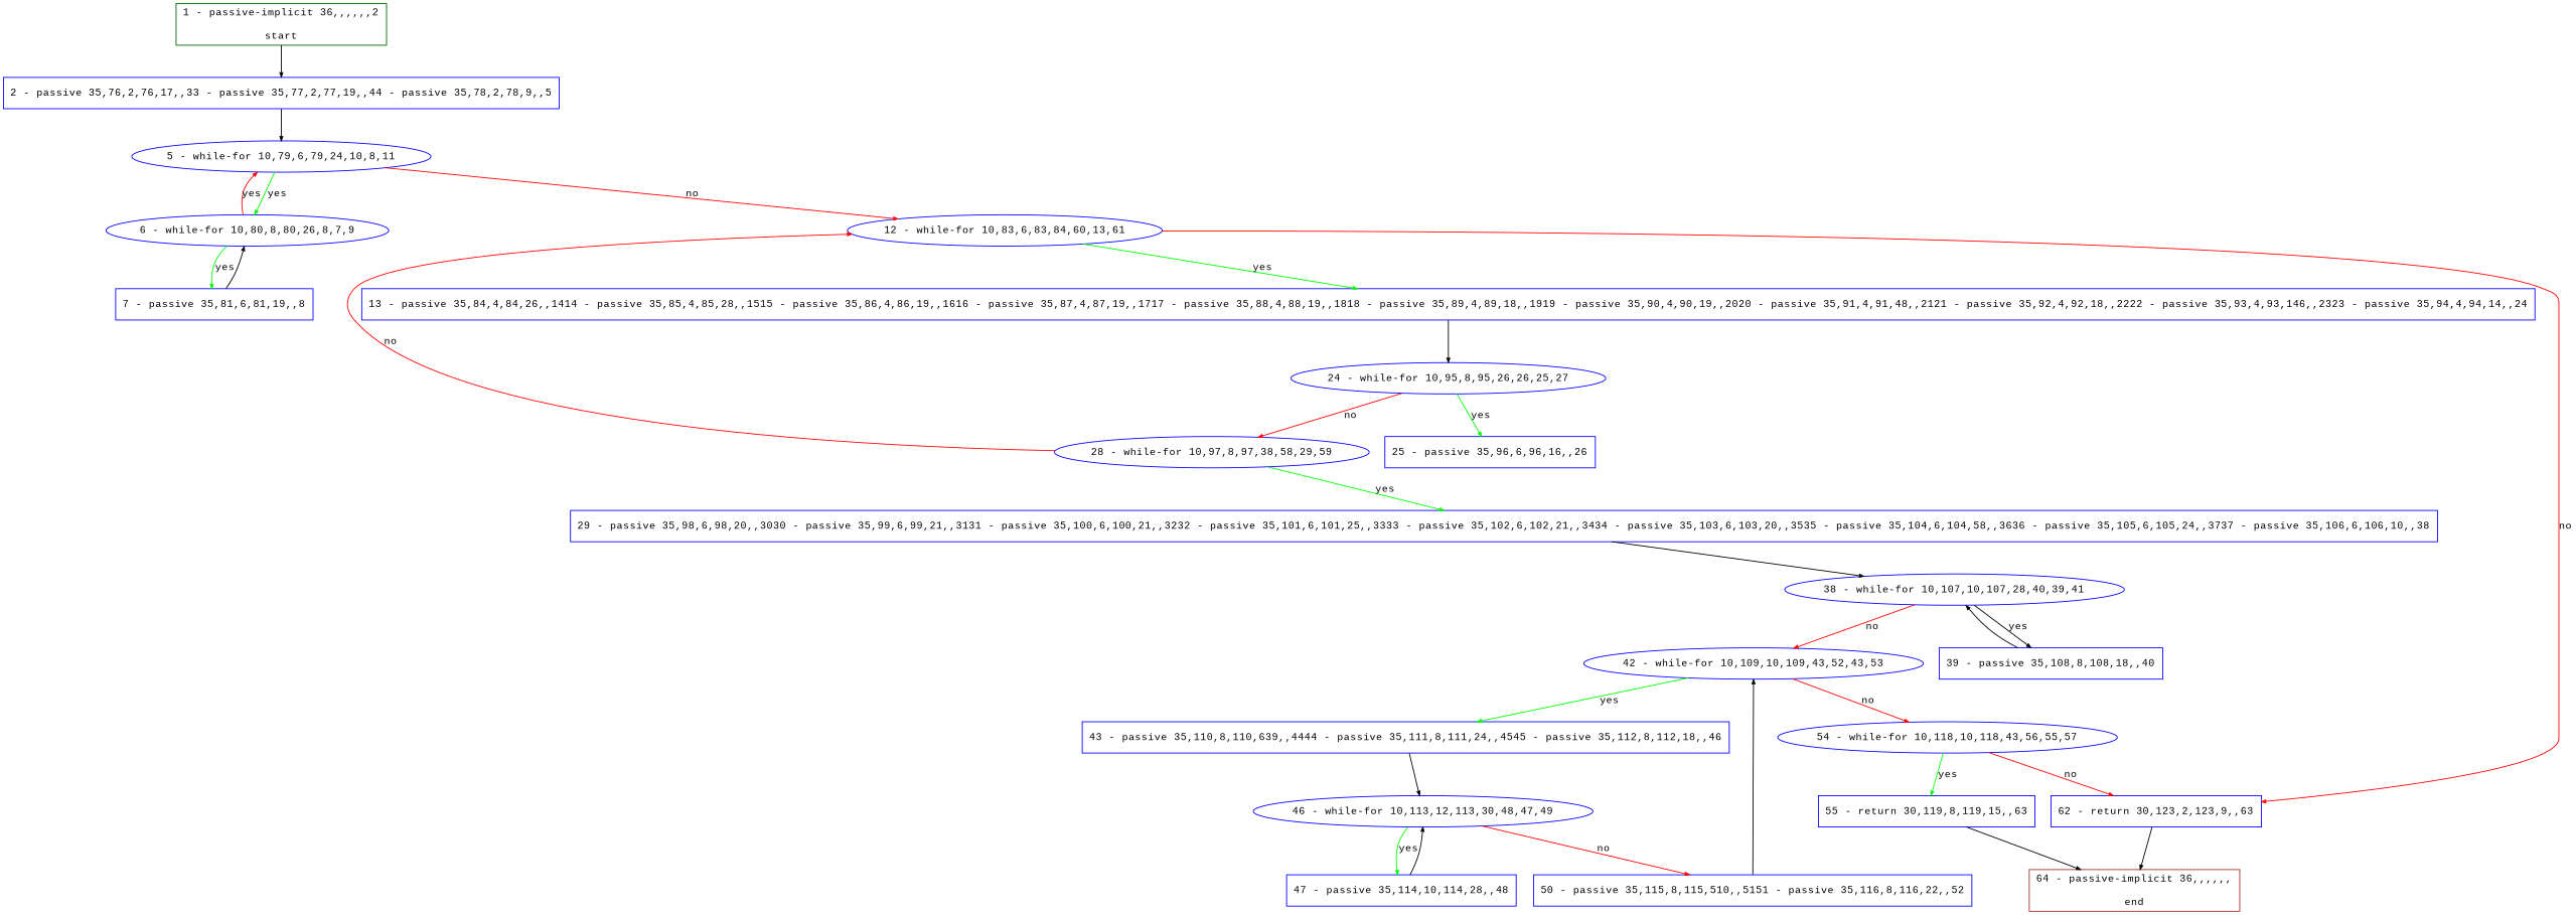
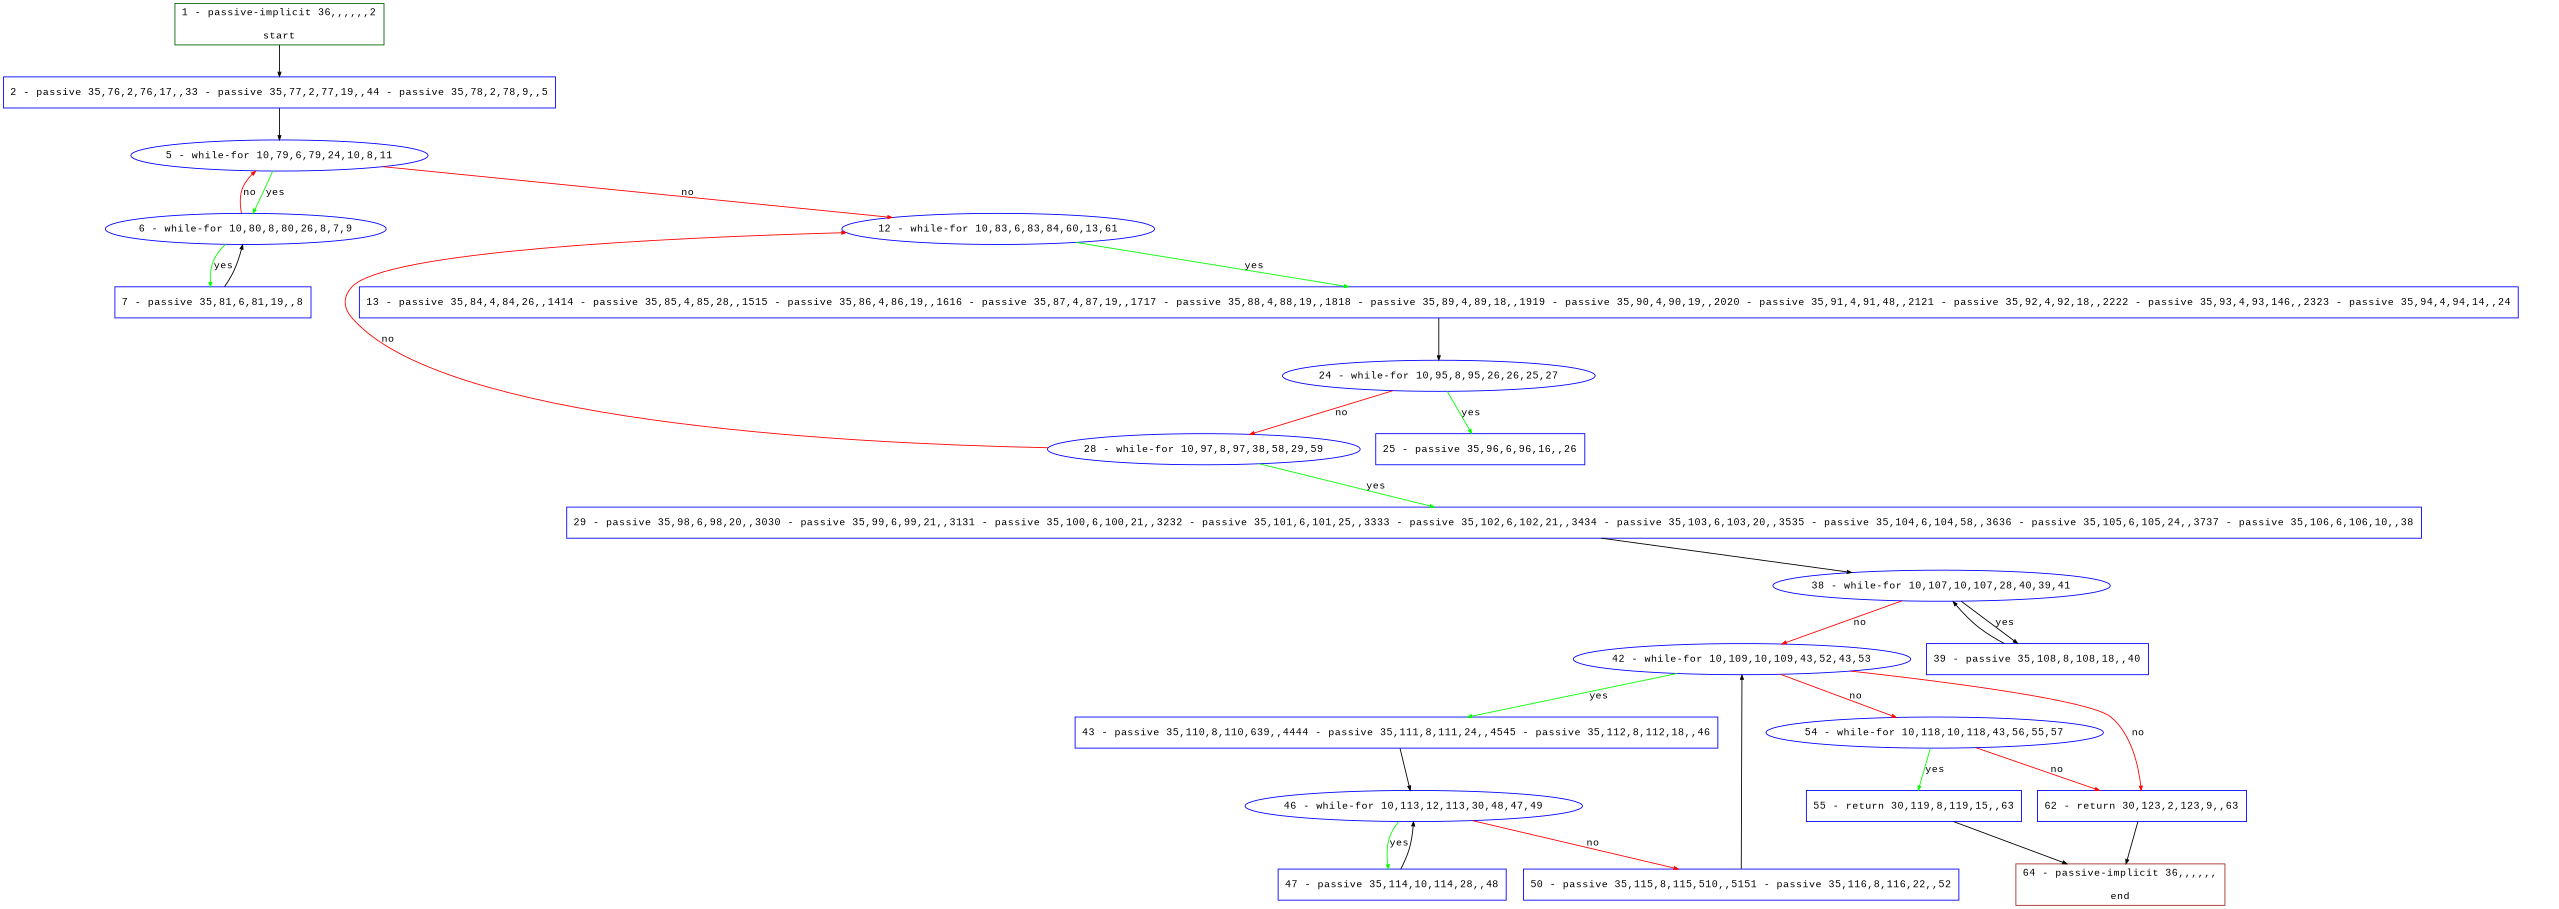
  digraph {
    bgcolor=white
    compound=true
    fillcolor="#FFFFCC"
    fontname="Liberation Mono"
    fontsize=12
    pack=true
    packmode=clust
    style="rounded,filled"
    node [color="#0000ff" compound=true fillcolor="#ffffff" fixedsize=false fontname="Liberation Mono" fontsize=12 node_initialized=no shape=box style=filled]
    edge [arrowhead=normal arrowsize=0.5 arrowtail=none color="#000000" compound=true dir=forward fontcolor=black fontname="Liberation Mono" fontsize=12]
    n1 [label="2 - passive 35,76,2,76,17,,33 - passive 35,77,2,77,19,,44 - passive 35,78,2,78,9,,5"]
    n2 [label="5 - while-for 10,79,6,79,24,10,8,11" shape=oval]
    n3 [label="6 - while-for 10,80,8,80,26,8,7,9" shape=oval]
    n4 [label="12 - while-for 10,83,6,83,84,60,13,61" shape=oval]
    n5 [color="#006400" label="1 - passive-implicit 36,,,,,,2\n\nstart"]
    n6 [label="7 - passive 35,81,6,81,19,,8"]
    n7 [label="13 - passive 35,84,4,84,26,,1414 - passive 35,85,4,85,28,,1515 - passive 35,86,4,86,19,,1616 - passive 35,87,4,87,19,,1717 - passive 35,88,4,88,19,,1818 - passive 35,89,4,89,18,,1919 - passive 35,90,4,90,19,,2020 - passive 35,91,4,91,48,,2121 - passive 35,92,4,92,18,,2222 - passive 35,93,4,93,146,,2323 - passive 35,94,4,94,14,,24"]
    n8 [label="62 - return 30,123,2,123,9,,63"]
    n9 [label="24 - while-for 10,95,8,95,26,26,25,27" shape=oval]
    n10 [color="#a52a2a" label="64 - passive-implicit 36,,,,,,\n\nend"]
    n11 [label="25 - passive 35,96,6,96,16,,26"]
    n12 [label="28 - while-for 10,97,8,97,38,58,29,59" shape=oval]
    n13 [label="29 - passive 35,98,6,98,20,,3030 - passive 35,99,6,99,21,,3131 - passive 35,100,6,100,21,,3232 - passive 35,101,6,101,25,,3333 - passive 35,102,6,102,21,,3434 - passive 35,103,6,103,20,,3535 - passive 35,104,6,104,58,,3636 - passive 35,105,6,105,24,,3737 - passive 35,106,6,106,10,,38"]
    n14 [label="38 - while-for 10,107,10,107,28,40,39,41" shape=oval]
    n15 [label="39 - passive 35,108,8,108,18,,40"]
    n16 [label="42 - while-for 10,109,10,109,43,52,43,53" shape=oval]
    n17 [label="43 - passive 35,110,8,110,639,,4444 - passive 35,111,8,111,24,,4545 - passive 35,112,8,112,18,,46"]
    n18 [label="54 - while-for 10,118,10,118,43,56,55,57" shape=oval]
    n19 [label="46 - while-for 10,113,12,113,30,48,47,49" shape=oval]
    n20 [label="55 - return 30,119,8,119,15,,63"]
    n21 [label="47 - passive 35,114,10,114,28,,48"]
    n22 [label="50 - passive 35,115,8,115,510,,5151 - passive 35,116,8,116,22,,52"]
    n1 -> n2
    n2 -> n3 [color="#00ff00" label=yes]
    n2 -> n4 [color="#ff0000" label=no]
-   n3 -> n2 [color="#ff0000" label=yes]
+   n3 -> n2 [color="#ff0000" label=no]
    n3 -> n6 [color="#00ff00" label=yes]
    n4 -> n7 [color="#00ff00" label=yes]
-   n4 -> n8 [color="#ff0000" label=no]
+   n16 -> n8 [color="#ff0000" label=no]
    n5 -> n1
    n6 -> n3
    n7 -> n9
    n8 -> n10
    n9 -> n11 [color="#00ff00" label=yes]
    n9 -> n12 [color="#ff0000" label=no]
    n12 -> n4 [color="#ff0000" label=no]
    n12 -> n13 [color="#00ff00" label=yes]
    n13 -> n14
    n14 -> n15 [label=yes]
    n14 -> n16 [color="#ff0000" label=no]
    n15 -> n14
    n16 -> n17 [color="#00ff00" label=yes]
    n16 -> n18 [color="#ff0000" label=no]
    n17 -> n19
    n18 -> n8 [color="#ff0000" label=no]
    n18 -> n20 [color="#00ff00" label=yes]
    n19 -> n21 [color="#00ff00" label=yes]
    n19 -> n22 [color="#ff0000" label=no]
    n20 -> n10
    n21 -> n19
    n22 -> n16
  }
